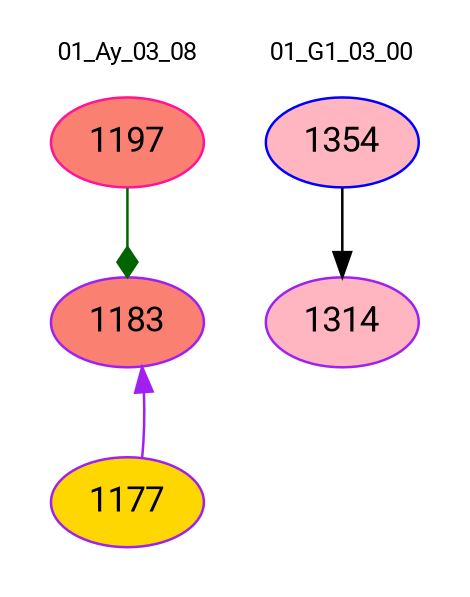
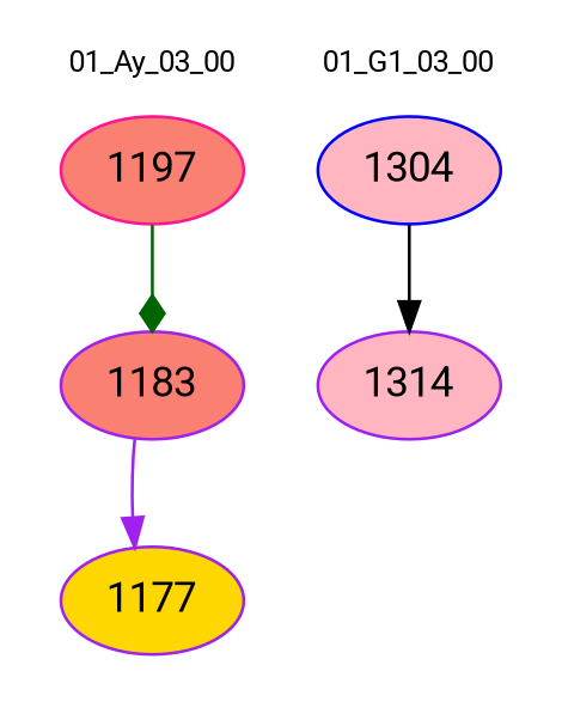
  digraph {
    fontname=Roboto
    node [color=purple fillcolor=salmon fontname=Roboto style=filled]
    edge [arrowhead=normal fontname=Roboto style=solid]
    n1 [label=1183]
    n2 [fillcolor=gold label=1177]
    n3 [color=deeppink label=1197]
-   n4 [color=blue fillcolor=lightpink label=1354]
+   n4 [color=blue fillcolor=lightpink label=1304]
    n5 [fillcolor=lightpink label=1314]
    subgraph cluster_1 {
      color=white
      fontsize=10
-     label="01_Ay_03_08"
+     label="01_Ay_03_00"
      n1
      n2
      n3
    }
    subgraph cluster_2 {
      color=white
      fontsize=10
      label="01_G1_03_00"
      n4
      n5
    }
-   n2 -> n1 [color=purple]
+   n1 -> n2 [color=purple]
    n3 -> n1 [arrowhead=diamond color=darkgreen]
    n4 -> n5 [color=black]
  }
